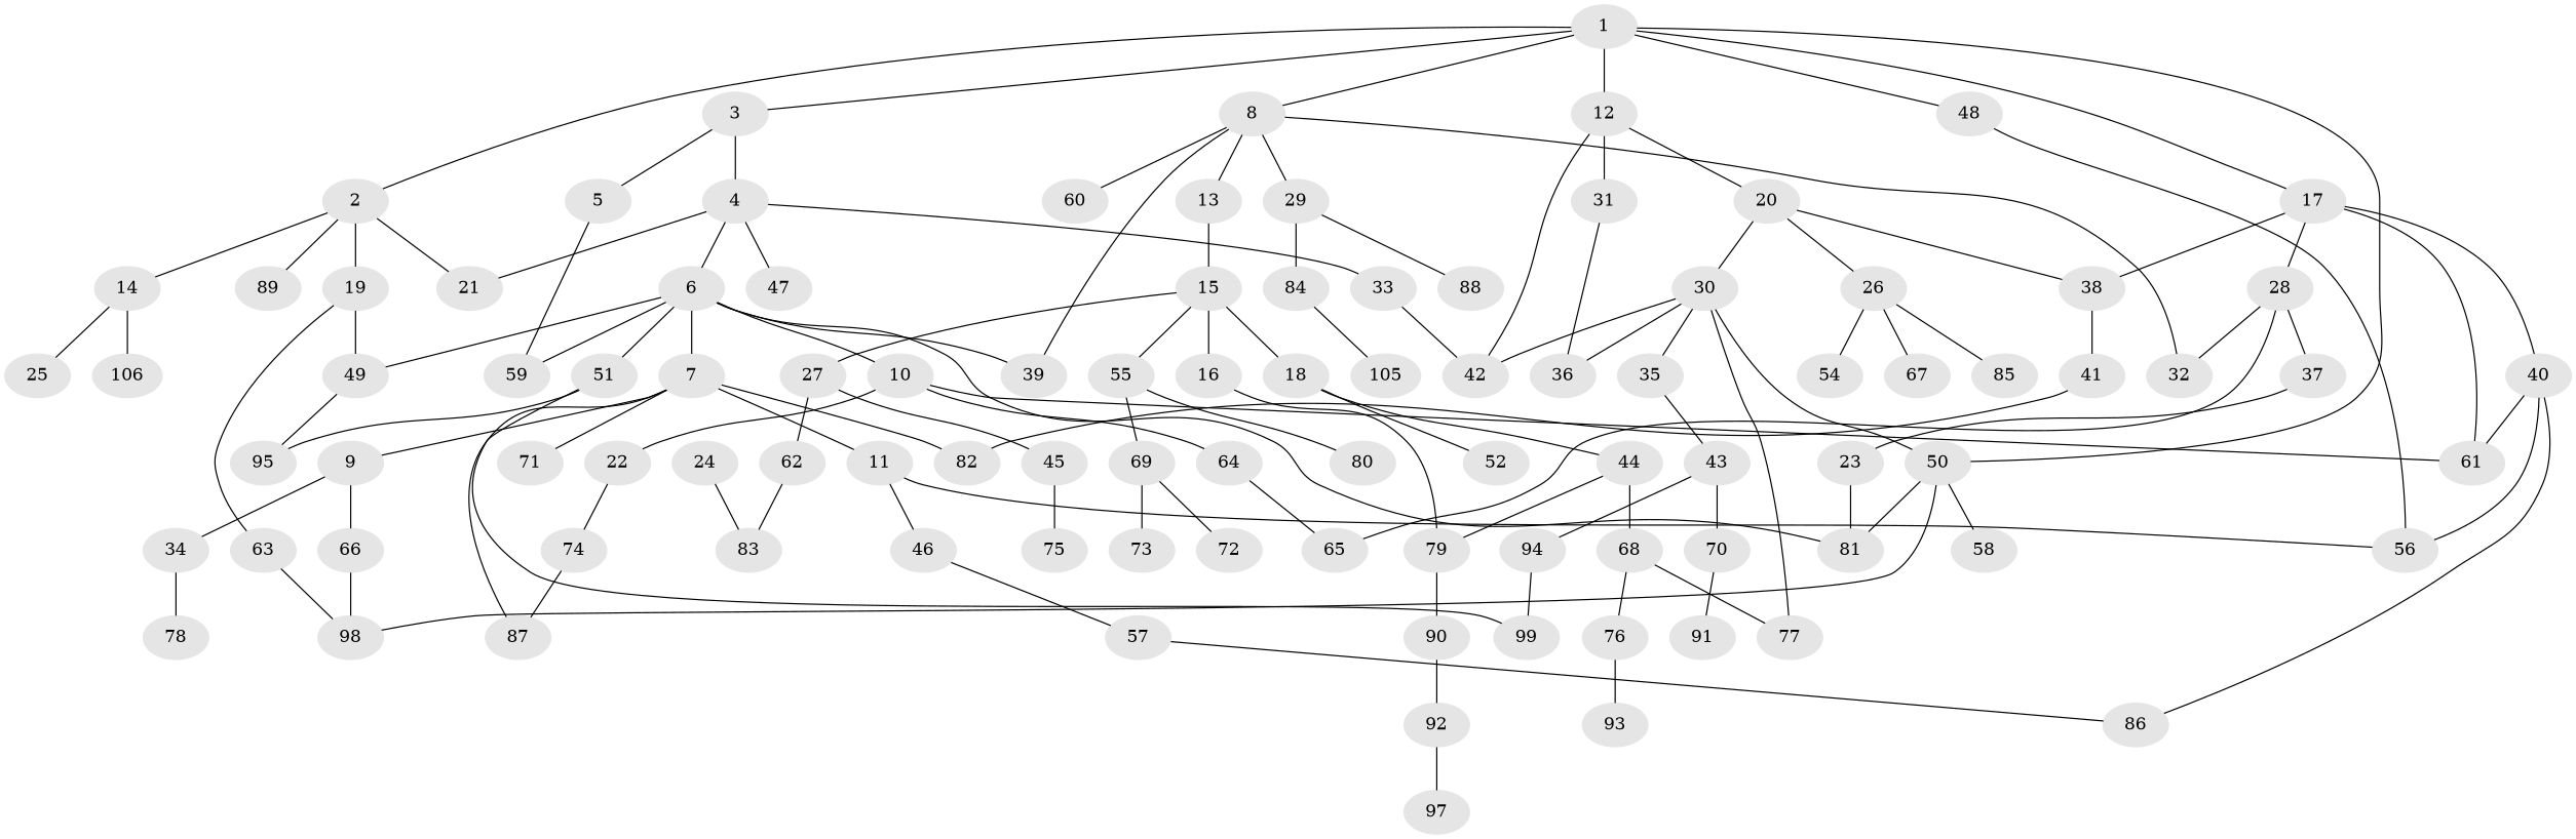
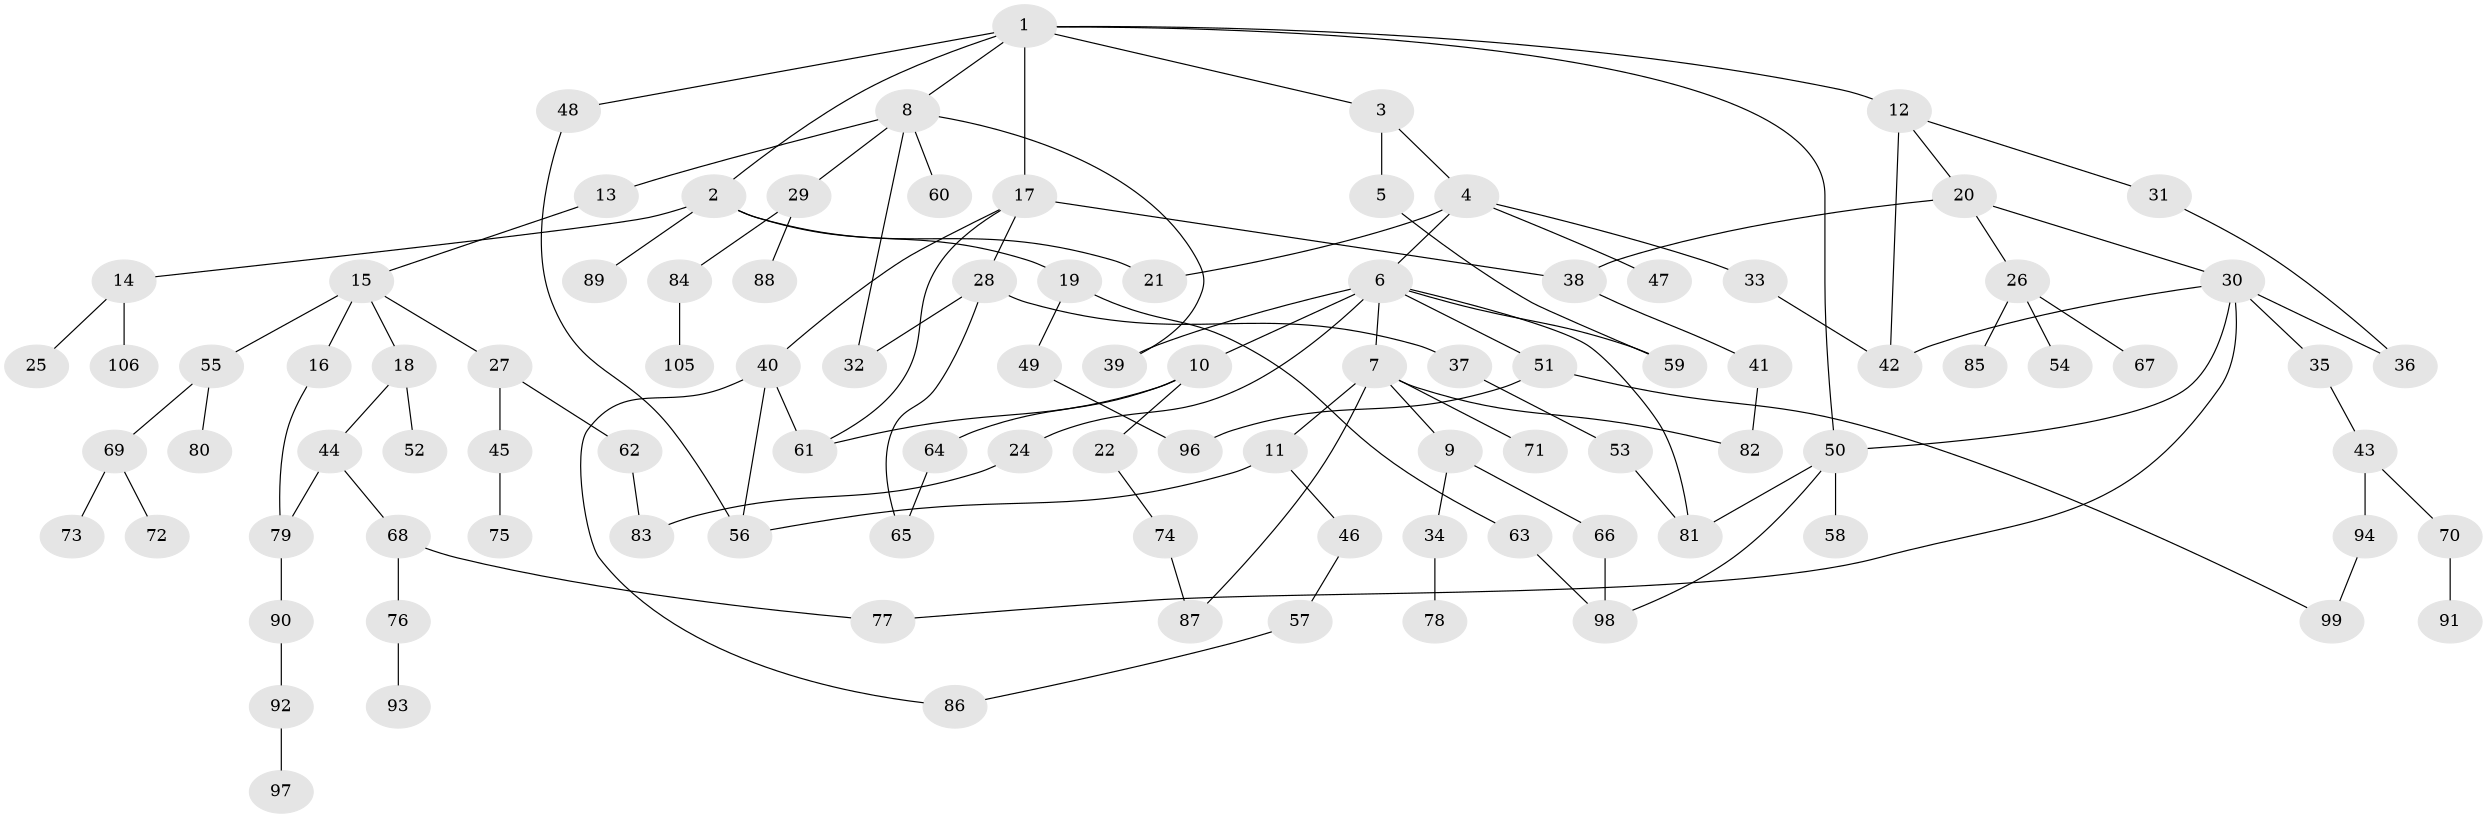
  graph {
    node [color=gray90 style=filled]
    edge [weight=1.0]
    1
    2
    3
    8
    12
    17
    48
    50
    14
    19
    21
    89
    4
    5
    39
    13
    29
    32
    60
    20
    31
    42
    61
    28
    38
    40
    56
    81
    58
    98
    25
    n32 [label=106]
    49
    63
    6
    33
    47
    59
    7
    10
    24
    51
    9
    11
    71
    82
    87
    22
    64
    83
-   95
+   95 [label=96]
    99
    34
    66
    46
    15
    84
    88
    78
    74
    65
    57
    26
    30
    36
    16
    18
    27
    55
    79
    44
    52
    45
    62
    69
    80
    90
    37
    41
    86
    68
    54
    67
    85
    35
    77
    75
-   53 [label=23]
+   53
    n89 [label=105]
    43
    70
    94
    91
    76
    72
    73
    93
    92
    97
    1 -- 2
    1 -- 3
    1 -- 8
    1 -- 12
    1 -- 17
    1 -- 48
    1 -- 50
    2 -- 14
    2 -- 19
    2 -- 21
    2 -- 89
    3 -- 4
    3 -- 5
    8 -- 39
    8 -- 13
    8 -- 29
    8 -- 32
    8 -- 60
    12 -- 20
    12 -- 31
    12 -- 42
    17 -- 61
    17 -- 28
    17 -- 38
    17 -- 40
    48 -- 56
    50 -- 81
    50 -- 58
    50 -- 98
    14 -- 25
    14 -- n32
    19 -- 49
    19 -- 63
    4 -- 21
    4 -- 6
    4 -- 33
    4 -- 47
    5 -- 59
    13 -- 15
    29 -- 84
    29 -- 88
    20 -- 38
    20 -- 26
    20 -- 30
    31 -- 36
    28 -- 32
    28 -- 65
    28 -- 37
    38 -- 41
    40 -- 61
    40 -- 56
    40 -- 86
    49 -- 95
    63 -- 98
    6 -- 39
    6 -- 81
    6 -- 59
    6 -- 7
    6 -- 10
-   6 -- 49
+   6 -- 24
    6 -- 51
    33 -- 42
    7 -- 9
    7 -- 11
    7 -- 71
    7 -- 82
    7 -- 87
    10 -- 61
    10 -- 22
    10 -- 64
    24 -- 83
    51 -- 95
    51 -- 99
    9 -- 34
    9 -- 66
    11 -- 56
    11 -- 46
    22 -- 74
    64 -- 65
    34 -- 78
    66 -- 98
    46 -- 57
    15 -- 16 [weight=2.0]
    15 -- 18
    15 -- 27
    15 -- 55
    84 -- n89
    74 -- 87
    57 -- 86
    26 -- 54
    26 -- 67
    26 -- 85
    30 -- 50
    30 -- 42
    30 -- 36
    30 -- 35
    30 -- 77
    16 -- 79
    18 -- 44
    18 -- 52
    27 -- 45
    27 -- 62
    55 -- 69
    55 -- 80
    79 -- 90
    44 -- 79
    44 -- 68
    45 -- 75
    62 -- 83
    69 -- 72
    69 -- 73
    90 -- 92
    37 -- 53
    41 -- 82
    68 -- 77
    68 -- 76
    35 -- 43
    53 -- 81
    43 -- 70
    43 -- 94
    70 -- 91
    94 -- 99
    76 -- 93
    92 -- 97
  }
